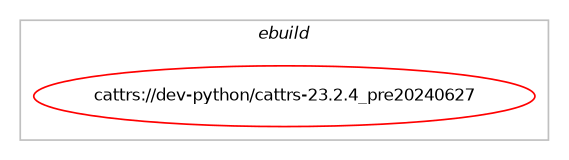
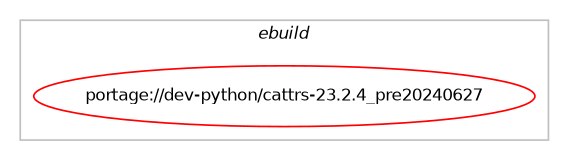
  digraph {
    compound=true
    concentrate=true
    fontname=Helvetica
    fontsize=10
    newrank=true
    rankdir=LR
    ranksep=1.5
-   n1 [color=red fontname=Helvetica fontsize=10 label="cattrs://dev-python/cattrs-23.2.4_pre20240627" width=4]
+   n1 [color=red fontname=Helvetica fontsize=10 label="portage://dev-python/cattrs-23.2.4_pre20240627" width=4]
    subgraph cluster_1 {
      color=gray
      label=<<i>ebuild</i>>
      n1
    }
    subgraph cluster_2 {
      color=gray
      label=<<i>dependencies</i>>
      subgraph cluster_3 {
        color=gray
        fillcolor="#eeeeee"
        label=<<i>compile</i>>
        style=filled
      }
      subgraph cluster_4 {
        color=gray
        fillcolor="#eeeeee"
        label=<<i>compile and run</i>>
        style=filled
      }
      subgraph cluster_5 {
        color=gray
        fillcolor="#eeeeee"
        label=<<i>run</i>>
        style=filled
      }
    }
    subgraph cluster_6 {
      color=gray
      label=<<i>candidates</i>>
      rank=same
    }
  }
